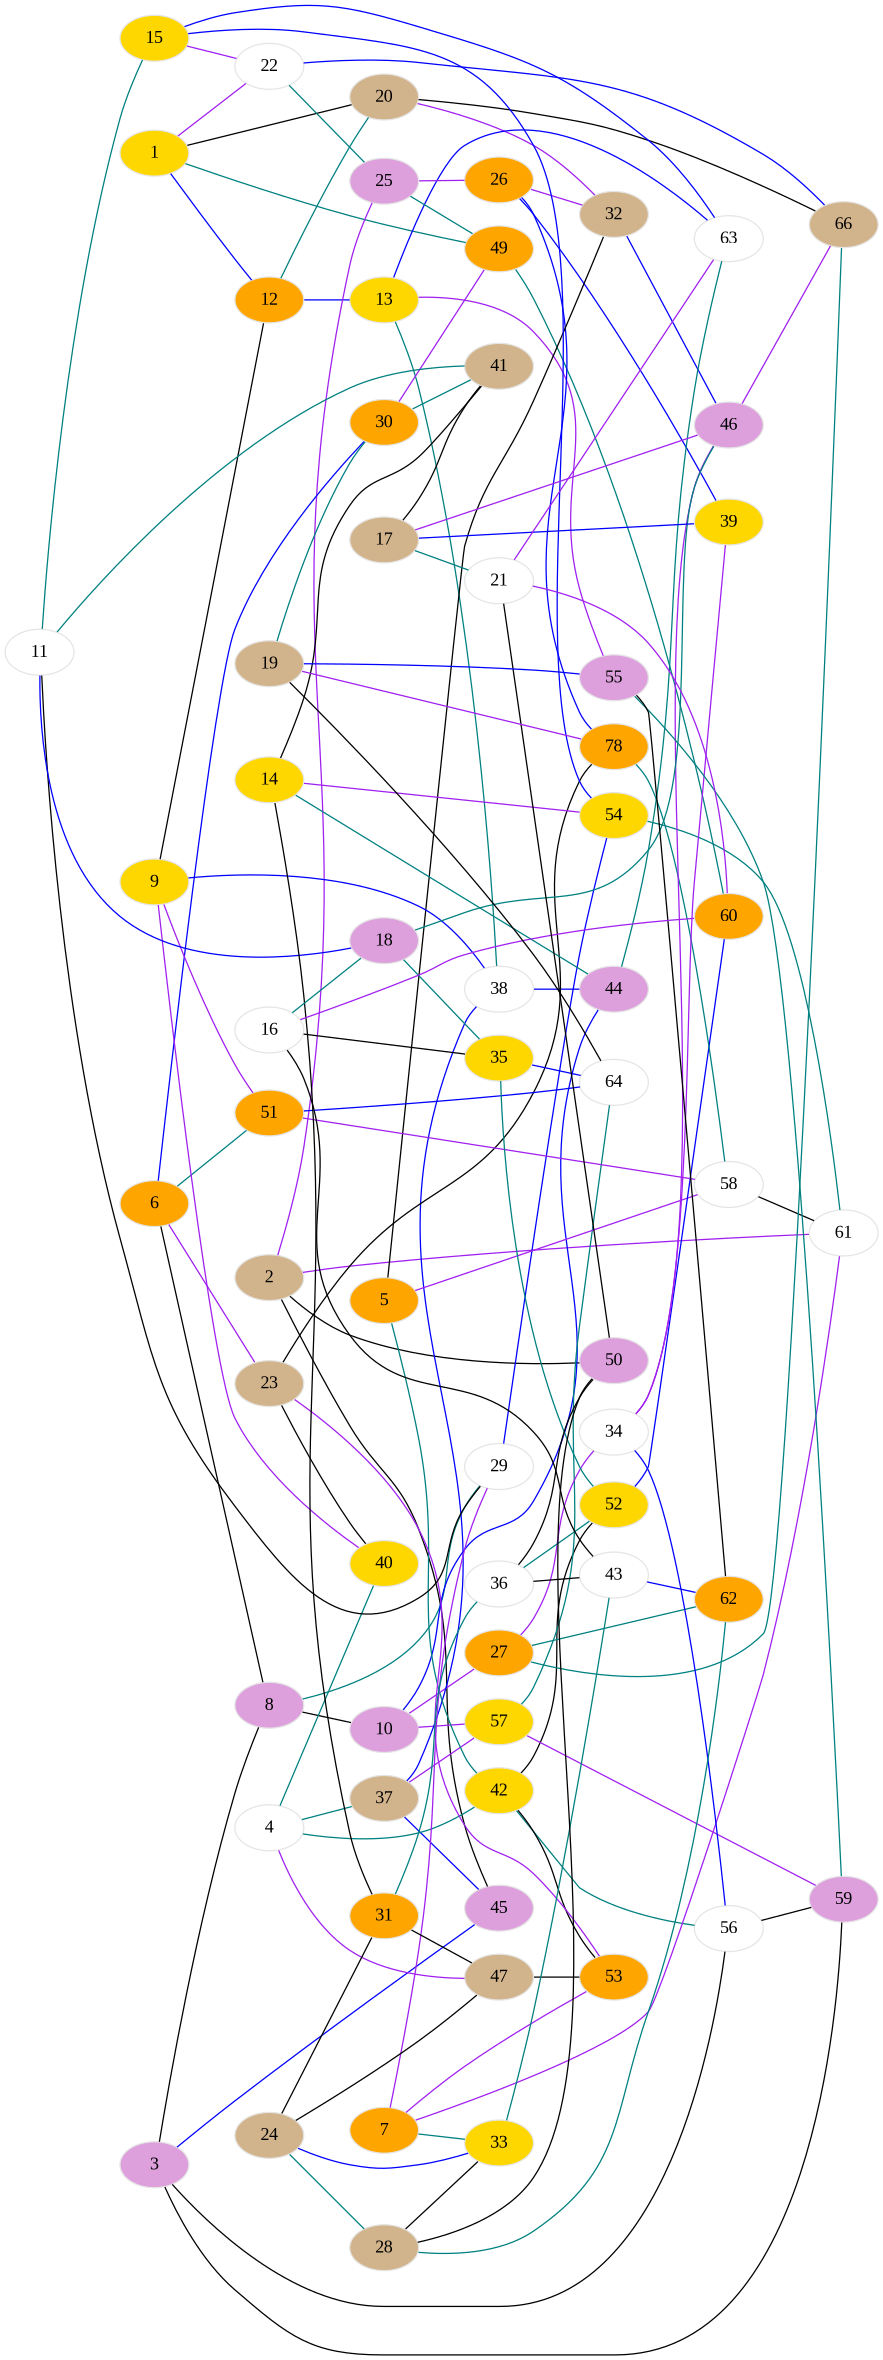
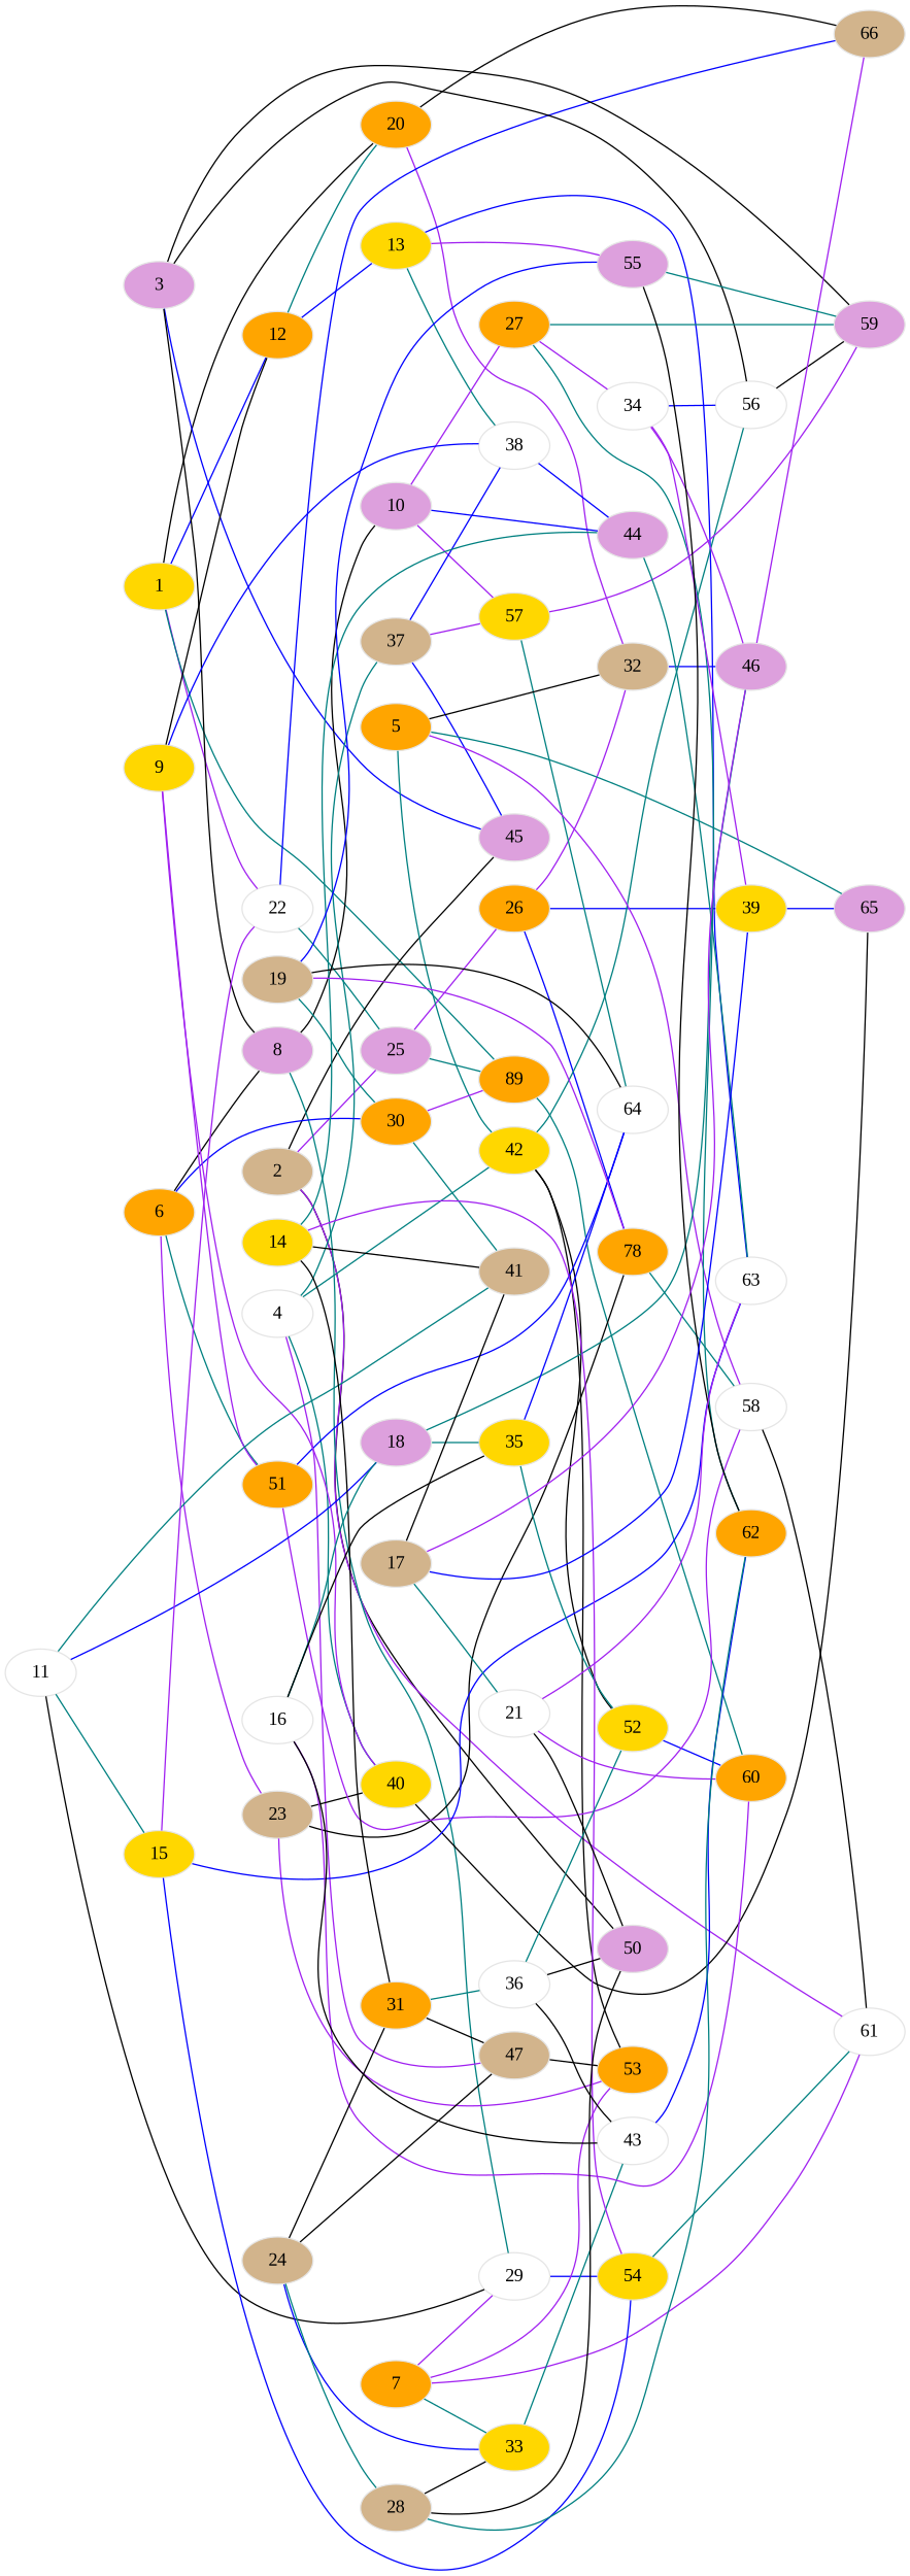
  graph {
    fontname="Liberation Serif"
    rankdir=LR
    node [color=gray90 fillcolor=white fontname="Liberation Serif" style=filled]
    edge [color=teal fontname="Liberation Serif"]
    1 [fillcolor=gold]
    12 [fillcolor=orange]
-   20 [fillcolor=tan]
+   20 [fillcolor=orange]
    22
-   49 [fillcolor=orange]
+   49 [fillcolor=orange label=89]
    13 [fillcolor=gold]
    32 [fillcolor=tan]
    66 [fillcolor=tan]
    25 [fillcolor=plum]
    60 [fillcolor=orange]
    2 [fillcolor=tan]
    45 [fillcolor=plum]
    50 [fillcolor=plum]
    61
    26 [fillcolor=orange]
    3 [fillcolor=plum]
    8 [fillcolor=plum]
    56
    59 [fillcolor=plum]
    29
    10 [fillcolor=plum]
    37 [fillcolor=tan]
    4
    40 [fillcolor=gold]
    47 [fillcolor=tan]
    42 [fillcolor=gold]
    38
    57 [fillcolor=gold]
+   65 [fillcolor=plum]
    53 [fillcolor=orange]
    5 [fillcolor=orange]
    58
    46 [fillcolor=plum]
    52 [fillcolor=gold]
    6 [fillcolor=orange]
    23 [fillcolor=tan]
    30 [fillcolor=orange]
    51 [fillcolor=orange]
    n39 [fillcolor=orange label=78]
    41 [fillcolor=tan]
    64
    7 [fillcolor=orange]
    33 [fillcolor=gold]
    54 [fillcolor=gold]
    43
    27 [fillcolor=orange]
    44 [fillcolor=plum]
    9 [fillcolor=gold]
    34
    62 [fillcolor=orange]
    63
    11
    15 [fillcolor=gold]
    18 [fillcolor=plum]
    35 [fillcolor=gold]
    55 [fillcolor=plum]
    14 [fillcolor=gold]
    31 [fillcolor=orange]
    36
    16
    17 [fillcolor=tan]
    21
    39 [fillcolor=gold]
    19 [fillcolor=tan]
    24 [fillcolor=tan]
    28 [fillcolor=tan]
    1 -- 12 [color=blue]
    1 -- 20 [color=black]
    1 -- 22 [color=purple]
    1 -- 49
    12 -- 20
    12 -- 13 [color=blue]
    20 -- 32 [color=purple]
    20 -- 66 [color=black]
    22 -- 66 [color=blue]
    22 -- 25
    49 -- 60
    13 -- 38
    13 -- 63 [color=blue]
    13 -- 55 [color=purple]
    32 -- 46 [color=blue]
    25 -- 49
    25 -- 26 [color=purple]
    2 -- 25 [color=purple]
    2 -- 45 [color=black]
    2 -- 50 [color=black]
    2 -- 61 [color=purple]
    26 -- 32 [color=purple]
    26 -- n39 [color=blue]
    26 -- 39 [color=blue]
    3 -- 45 [color=blue]
    3 -- 8 [color=black]
    3 -- 56 [color=black]
    3 -- 59 [color=black]
    8 -- 29
    8 -- 10 [color=black]
    56 -- 59 [color=black]
    29 -- 54 [color=blue]
    10 -- 57 [color=purple]
    10 -- 27 [color=purple]
    10 -- 44 [color=blue]
    37 -- 45 [color=blue]
    37 -- 38 [color=blue]
    37 -- 57 [color=purple]
    4 -- 37
    4 -- 40
    4 -- 47 [color=purple]
    4 -- 42
+   40 -- 65 [color=black]
    47 -- 53 [color=black]
    42 -- 56
    42 -- 53 [color=black]
    42 -- 52 [color=black]
    38 -- 44 [color=blue]
    57 -- 59 [color=purple]
    57 -- 64
    5 -- 32 [color=black]
    5 -- 42
+   5 -- 65
    5 -- 58 [color=purple]
    58 -- 61 [color=black]
    46 -- 66 [color=purple]
    52 -- 60 [color=blue]
    6 -- 8 [color=black]
    6 -- 23 [color=purple]
    6 -- 30 [color=blue]
    6 -- 51
    23 -- 40 [color=black]
    23 -- 53 [color=purple]
    23 -- n39 [color=black]
    30 -- 49 [color=purple]
    30 -- 41
    51 -- 58 [color=purple]
    51 -- 64 [color=blue]
    n39 -- 58
    7 -- 61 [color=purple]
    7 -- 29 [color=purple]
    7 -- 53 [color=purple]
    7 -- 33
    33 -- 43
    54 -- 61
    43 -- 62 [color=blue]
-   27 -- 66
+   27 -- 59
    27 -- 34 [color=purple]
    27 -- 62
    44 -- 63
    9 -- 12 [color=black]
    9 -- 40 [color=purple]
    9 -- 38 [color=blue]
    9 -- 51 [color=purple]
    34 -- 56 [color=blue]
    34 -- 46 [color=purple]
    34 -- 39 [color=purple]
    11 -- 29 [color=black]
    11 -- 41
    11 -- 15
    11 -- 18 [color=blue]
    15 -- 22 [color=purple]
    15 -- 54 [color=blue]
    15 -- 63 [color=blue]
    18 -- 46
    18 -- 35
    35 -- 52
    35 -- 64 [color=blue]
    55 -- 59
    55 -- 62 [color=black]
    14 -- 41 [color=black]
    14 -- 54 [color=purple]
    14 -- 44
    14 -- 31 [color=black]
    31 -- 47 [color=black]
    31 -- 36
    36 -- 50 [color=black]
    36 -- 52
    36 -- 43 [color=black]
    16 -- 60 [color=purple]
    16 -- 43 [color=black]
    16 -- 18
    16 -- 35 [color=black]
    17 -- 46 [color=purple]
    17 -- 41 [color=black]
    17 -- 21
    17 -- 39 [color=blue]
    21 -- 60 [color=purple]
    21 -- 50 [color=black]
    21 -- 63 [color=purple]
+   39 -- 65 [color=blue]
    19 -- 30
    19 -- n39 [color=purple]
    19 -- 64 [color=black]
    19 -- 55 [color=blue]
    24 -- 47 [color=black]
    24 -- 33 [color=blue]
    24 -- 31 [color=black]
    24 -- 28
    28 -- 50 [color=black]
    28 -- 33 [color=black]
    28 -- 62
  }
